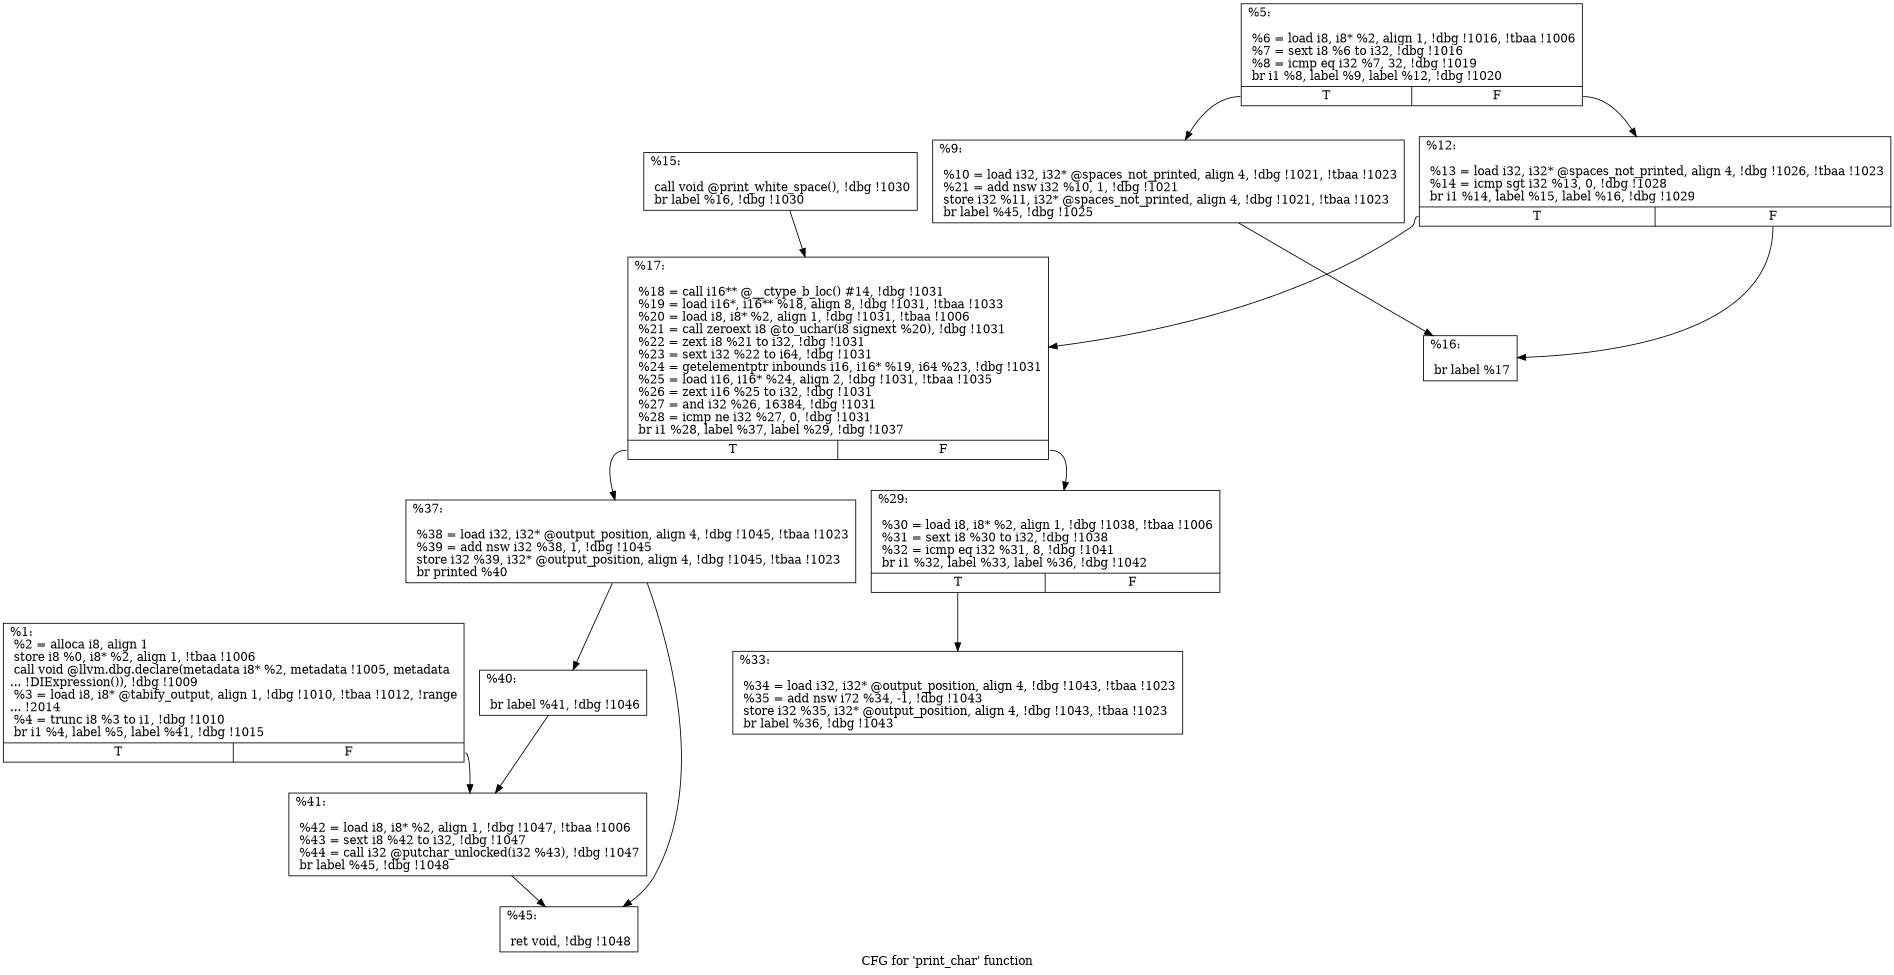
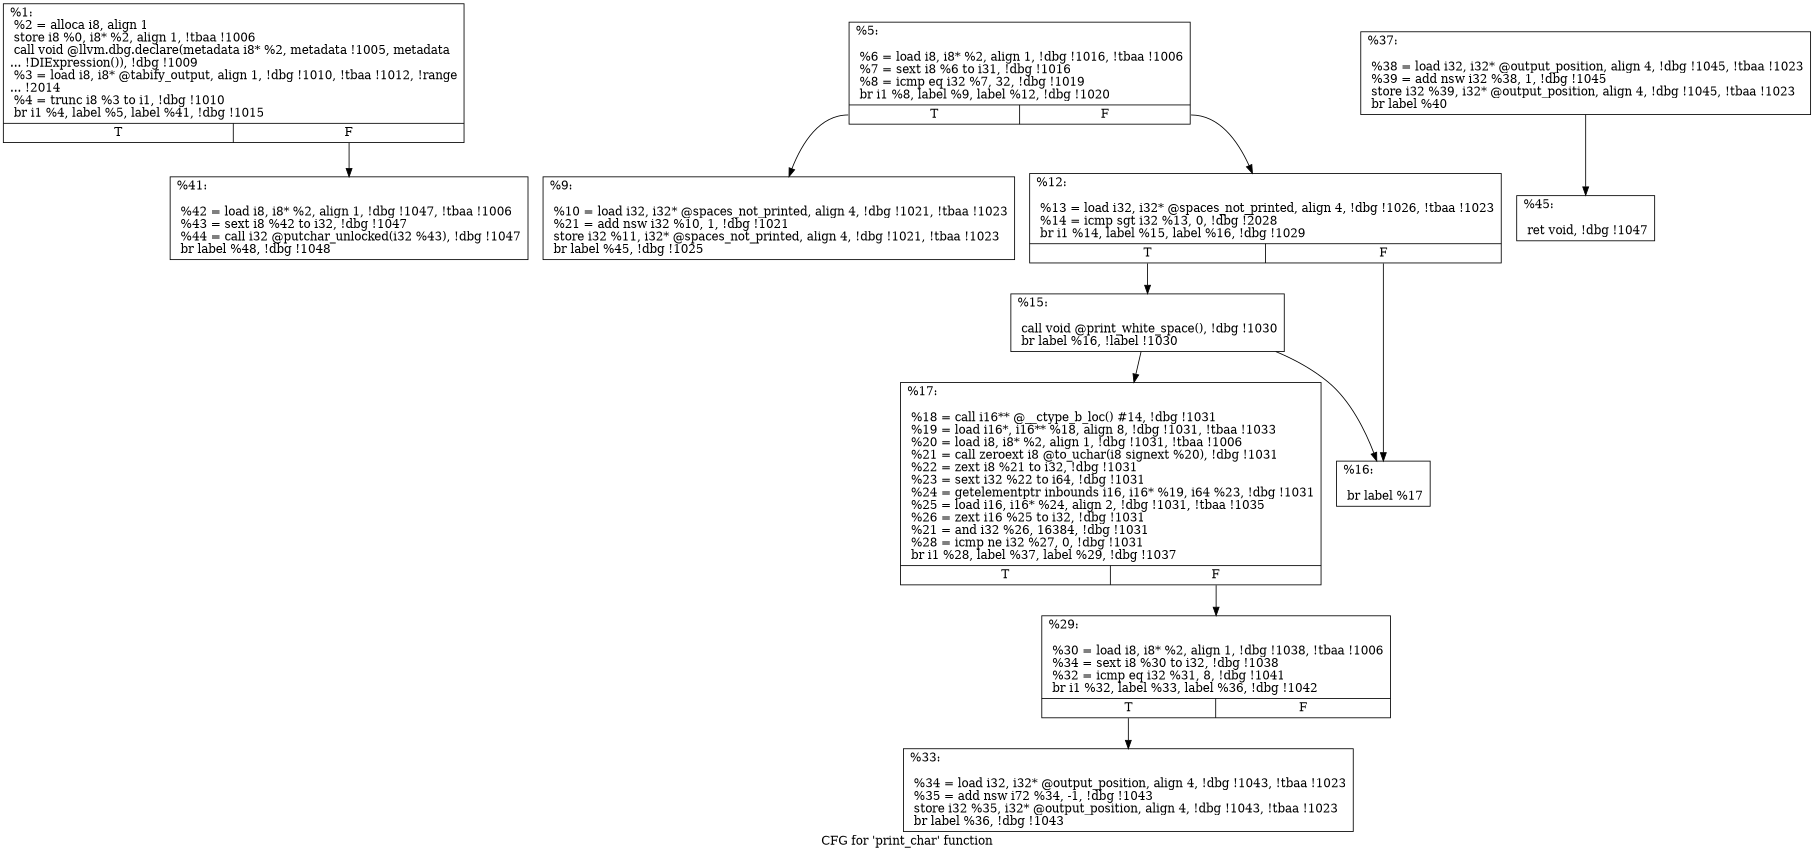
  digraph {
    label="CFG for 'print_char' function"
    node [shape=record]
    n1 [label="{%1:\l  %2 = alloca i8, align 1\l  store i8 %0, i8* %2, align 1, !tbaa !1006\l  call void @llvm.dbg.declare(metadata i8* %2, metadata !1005, metadata\l... !DIExpression()), !dbg !1009\l  %3 = load i8, i8* @tabify_output, align 1, !dbg !1010, !tbaa !1012, !range\l... !2014\l  %4 = trunc i8 %3 to i1, !dbg !1010\l  br i1 %4, label %5, label %41, !dbg !1015\l|{<s0>T|<s1>F}}"]
-   n2 [label="{%41:\l\l  %42 = load i8, i8* %2, align 1, !dbg !1047, !tbaa !1006\l  %43 = sext i8 %42 to i32, !dbg !1047\l  %44 = call i32 @putchar_unlocked(i32 %43), !dbg !1047\l  br label %45, !dbg !1048\l}"]
-   n3 [label="{%5:\l\l  %6 = load i8, i8* %2, align 1, !dbg !1016, !tbaa !1006\l  %7 = sext i8 %6 to i32, !dbg !1016\l  %8 = icmp eq i32 %7, 32, !dbg !1019\l  br i1 %8, label %9, label %12, !dbg !1020\l|{<s0>T|<s1>F}}"]
+   n2 [label="{%41:\l\l  %42 = load i8, i8* %2, align 1, !dbg !1047, !tbaa !1006\l  %43 = sext i8 %42 to i32, !dbg !1047\l  %44 = call i32 @putchar_unlocked(i32 %43), !dbg !1047\l  br label %48, !dbg !1048\l}"]
+   n3 [label="{%5:\l\l  %6 = load i8, i8* %2, align 1, !dbg !1016, !tbaa !1006\l  %7 = sext i8 %6 to i31, !dbg !1016\l  %8 = icmp eq i32 %7, 32, !dbg !1019\l  br i1 %8, label %9, label %12, !dbg !1020\l|{<s0>T|<s1>F}}"]
    n4 [label="{%9:\l\l  %10 = load i32, i32* @spaces_not_printed, align 4, !dbg !1021, !tbaa !1023\l  %21 = add nsw i32 %10, 1, !dbg !1021\l  store i32 %11, i32* @spaces_not_printed, align 4, !dbg !1021, !tbaa !1023\l  br label %45, !dbg !1025\l}"]
-   n5 [label="{%12:\l\l  %13 = load i32, i32* @spaces_not_printed, align 4, !dbg !1026, !tbaa !1023\l  %14 = icmp sgt i32 %13, 0, !dbg !1028\l  br i1 %14, label %15, label %16, !dbg !1029\l|{<s0>T|<s1>F}}"]
-   n6 [label="{%45:\l\l  ret void, !dbg !1048\l}"]
-   n7 [label="{%15:\l\l  call void @print_white_space(), !dbg !1030\l  br label %16, !dbg !1030\l}"]
+   n5 [label="{%12:\l\l  %13 = load i32, i32* @spaces_not_printed, align 4, !dbg !1026, !tbaa !1023\l  %14 = icmp sgt i32 %13, 0, !dbg !2028\l  br i1 %14, label %15, label %16, !dbg !1029\l|{<s0>T|<s1>F}}"]
+   n6 [label="{%45:\l\l  ret void, !dbg !1047\l}"]
+   n7 [label="{%15:\l\l  call void @print_white_space(), !dbg !1030\l  br label %16, !label !1030\l}"]
    n8 [label="{%16:\l\l  br label %17\l}"]
-   n9 [label="{%17:\l\l  %18 = call i16** @__ctype_b_loc() #14, !dbg !1031\l  %19 = load i16*, i16** %18, align 8, !dbg !1031, !tbaa !1033\l  %20 = load i8, i8* %2, align 1, !dbg !1031, !tbaa !1006\l  %21 = call zeroext i8 @to_uchar(i8 signext %20), !dbg !1031\l  %22 = zext i8 %21 to i32, !dbg !1031\l  %23 = sext i32 %22 to i64, !dbg !1031\l  %24 = getelementptr inbounds i16, i16* %19, i64 %23, !dbg !1031\l  %25 = load i16, i16* %24, align 2, !dbg !1031, !tbaa !1035\l  %26 = zext i16 %25 to i32, !dbg !1031\l  %27 = and i32 %26, 16384, !dbg !1031\l  %28 = icmp ne i32 %27, 0, !dbg !1031\l  br i1 %28, label %37, label %29, !dbg !1037\l|{<s0>T|<s1>F}}"]
-   n10 [label="{%37:\l\l  %38 = load i32, i32* @output_position, align 4, !dbg !1045, !tbaa !1023\l  %39 = add nsw i32 %38, 1, !dbg !1045\l  store i32 %39, i32* @output_position, align 4, !dbg !1045, !tbaa !1023\l  br printed %40\l}"]
-   n11 [label="{%29:\l\l  %30 = load i8, i8* %2, align 1, !dbg !1038, !tbaa !1006\l  %31 = sext i8 %30 to i32, !dbg !1038\l  %32 = icmp eq i32 %31, 8, !dbg !1041\l  br i1 %32, label %33, label %36, !dbg !1042\l|{<s0>T|<s1>F}}"]
-   n12 [label="{%40:\l\l  br label %41, !dbg !1046\l}"]
+   n9 [label="{%17:\l\l  %18 = call i16** @__ctype_b_loc() #14, !dbg !1031\l  %19 = load i16*, i16** %18, align 8, !dbg !1031, !tbaa !1033\l  %20 = load i8, i8* %2, align 1, !dbg !1031, !tbaa !1006\l  %21 = call zeroext i8 @to_uchar(i8 signext %20), !dbg !1031\l  %22 = zext i8 %21 to i32, !dbg !1031\l  %23 = sext i32 %22 to i64, !dbg !1031\l  %24 = getelementptr inbounds i16, i16* %19, i64 %23, !dbg !1031\l  %25 = load i16, i16* %24, align 2, !dbg !1031, !tbaa !1035\l  %26 = zext i16 %25 to i32, !dbg !1031\l  %21 = and i32 %26, 16384, !dbg !1031\l  %28 = icmp ne i32 %27, 0, !dbg !1031\l  br i1 %28, label %37, label %29, !dbg !1037\l|{<s0>T|<s1>F}}"]
+   n10 [label="{%37:\l\l  %38 = load i32, i32* @output_position, align 4, !dbg !1045, !tbaa !1023\l  %39 = add nsw i32 %38, 1, !dbg !1045\l  store i32 %39, i32* @output_position, align 4, !dbg !1045, !tbaa !1023\l  br label %40\l}"]
+   n11 [label="{%29:\l\l  %30 = load i8, i8* %2, align 1, !dbg !1038, !tbaa !1006\l  %34 = sext i8 %30 to i32, !dbg !1038\l  %32 = icmp eq i32 %31, 8, !dbg !1041\l  br i1 %32, label %33, label %36, !dbg !1042\l|{<s0>T|<s1>F}}"]
    n13 [label="{%33:\l\l  %34 = load i32, i32* @output_position, align 4, !dbg !1043, !tbaa !1023\l  %35 = add nsw i72 %34, -1, !dbg !1043\l  store i32 %35, i32* @output_position, align 4, !dbg !1043, !tbaa !1023\l  br label %36, !dbg !1043\l}"]
    n1 -> n2 [tailport=s1]
-   n2 -> n6
    n3 -> n4 [tailport=s0]
    n3 -> n5 [tailport=s1]
-   n5 -> n9 [tailport=s0]
+   n5 -> n7 [tailport=s0]
    n5 -> n8 [tailport=s1]
-   n4 -> n8
+   n7 -> n8
    n7 -> n9
-   n9 -> n10 [tailport=s0]
    n9 -> n11 [tailport=s1]
    n10 -> n6
-   n10 -> n12
    n11 -> n13 [tailport=s0]
-   n12 -> n2
  }
